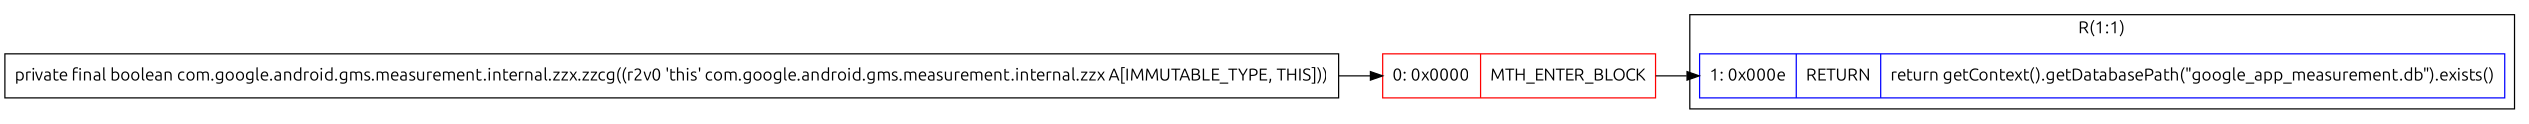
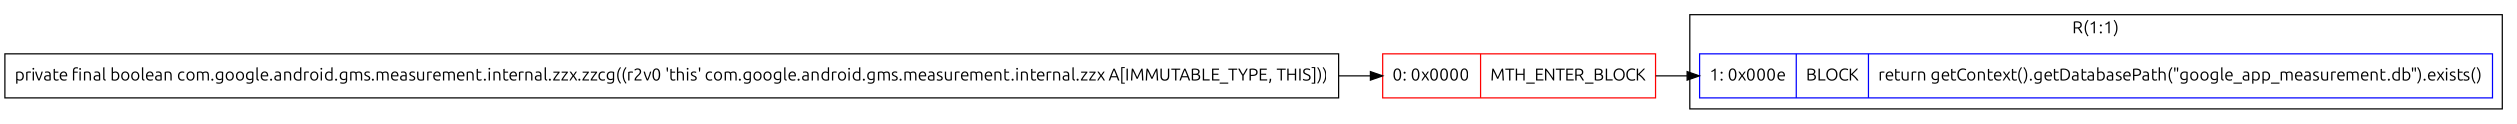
  digraph {
    rankdir=LR
    fontname=Ubuntu
    node [shape=record fontname=Ubuntu]
    edge [fontname=Ubuntu]
-   n1 [color=blue label="{1\:\ 0x000e|RETURN\l|return getContext().getDatabasePath(\"google_app_measurement.db\").exists()\l}"]
+   n1 [color=blue label="{1\:\ 0x000e|BLOCK\l|return getContext().getDatabasePath(\"google_app_measurement.db\").exists()\l}"]
    n2 [color=red label="{0\:\ 0x0000|MTH_ENTER_BLOCK\l}"]
    n3 [label="{private final boolean com.google.android.gms.measurement.internal.zzx.zzcg((r2v0 'this' com.google.android.gms.measurement.internal.zzx A[IMMUTABLE_TYPE, THIS])) }"]
    subgraph cluster_1 {
      label="R(1:1)"
      n1
    }
    n2 -> n1
    n3 -> n2
  }
